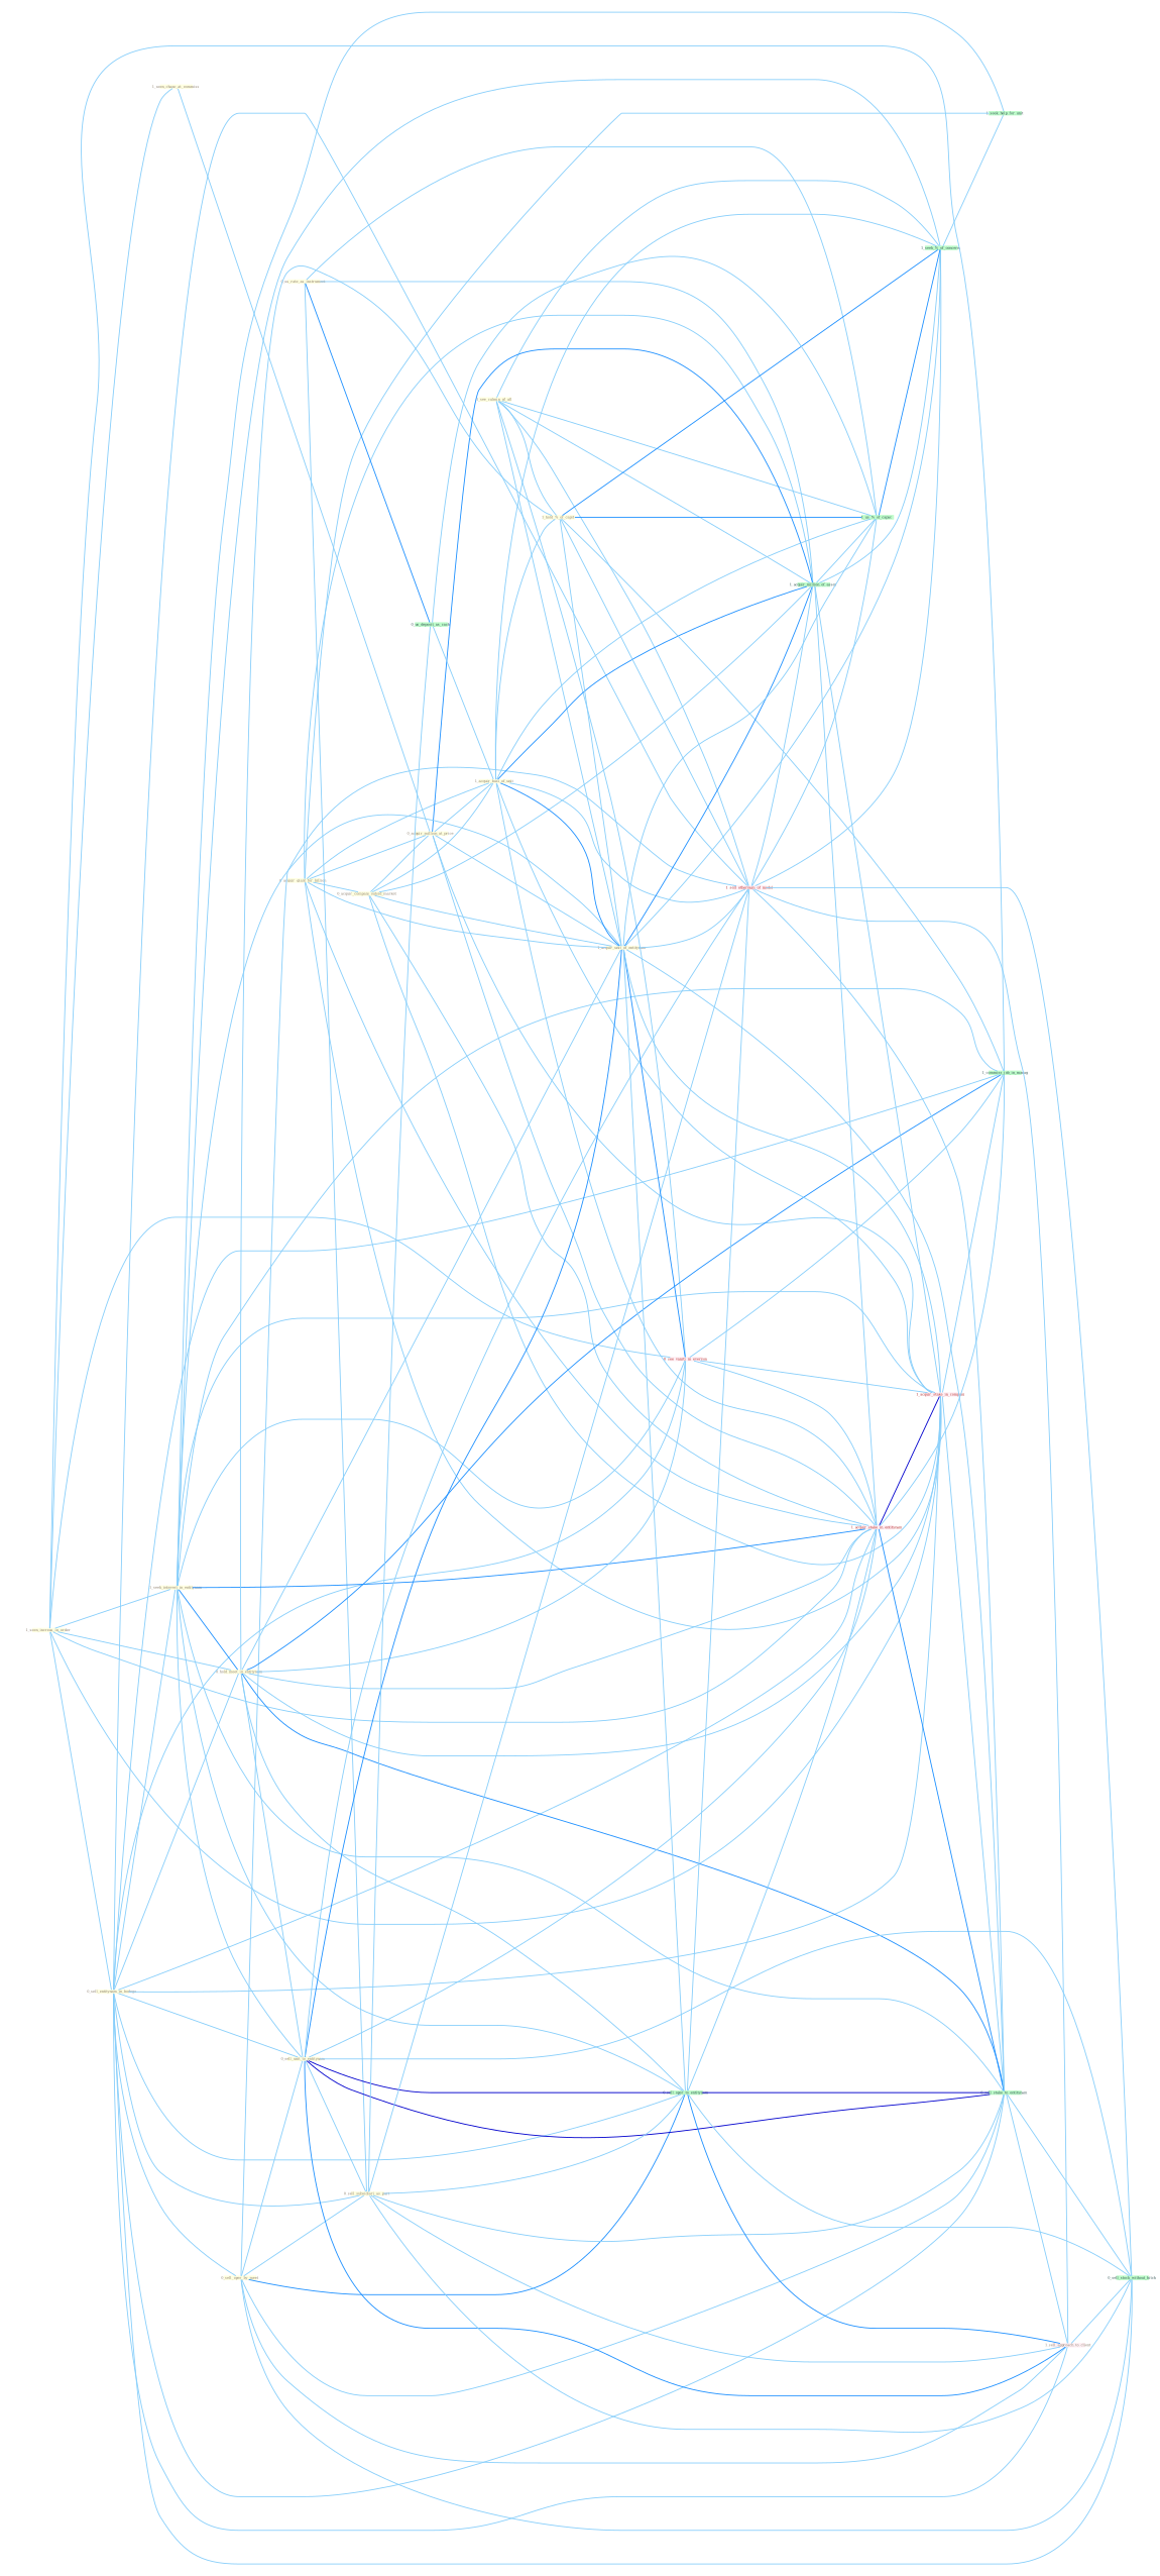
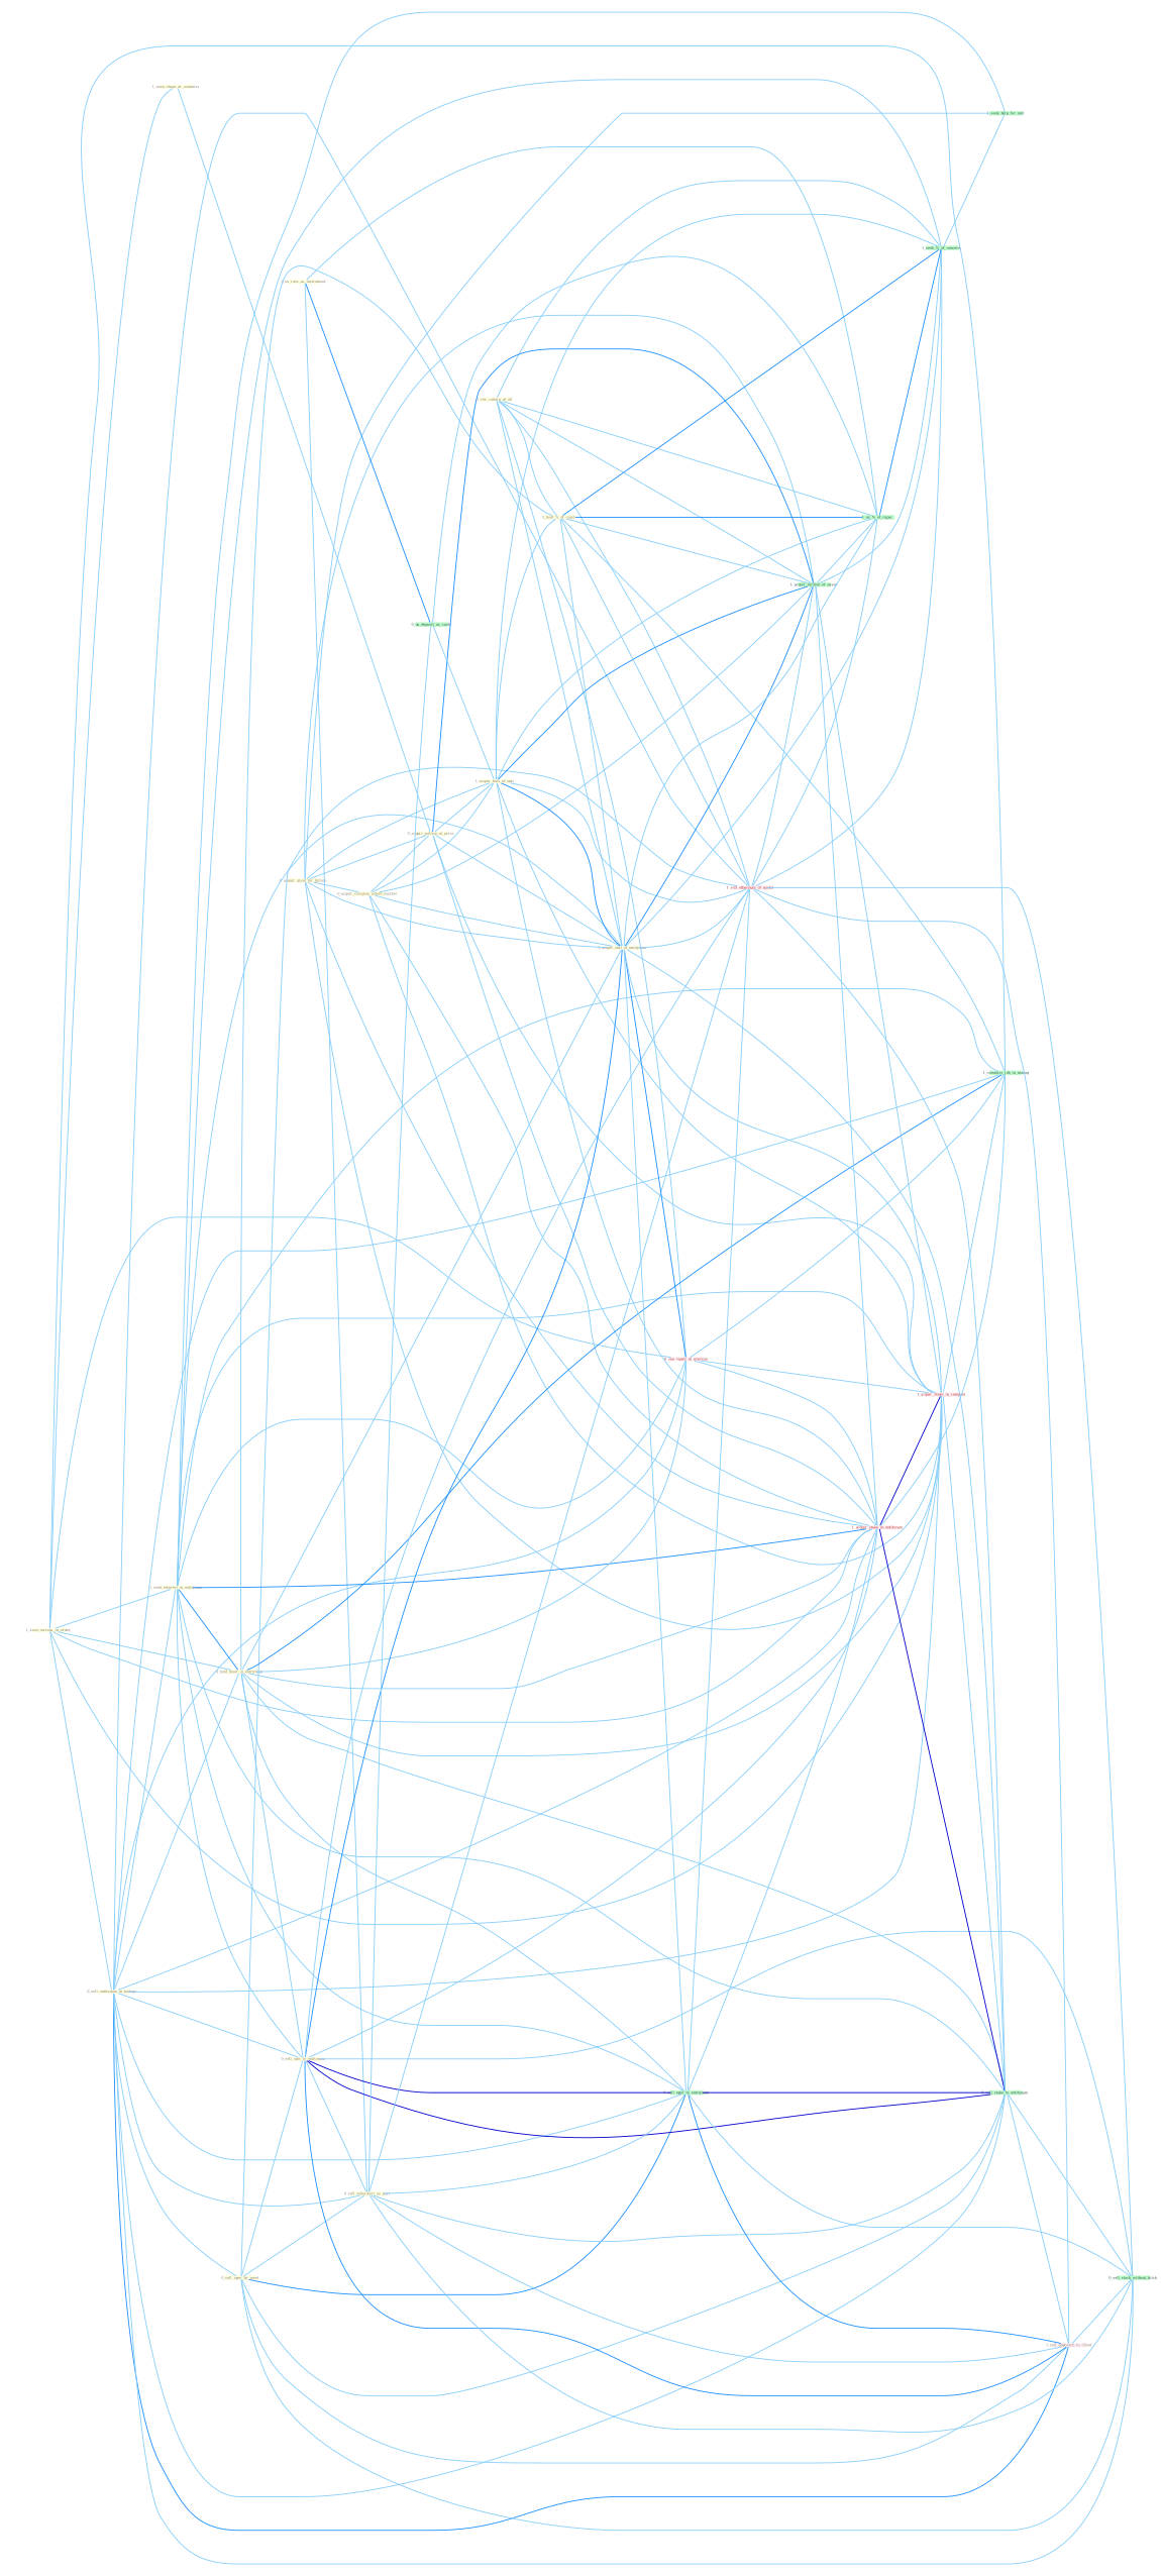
  graph {
    rankdir=LR
    node [color="#ffffe0" fixedsize=true fontcolor="#8b7d6b" fontsize=4 shape=polygon style=filled]
    edge [color="#87cefa" w=1]
    "0_acquir_giant_for_billion " [height=.06 width=.5]
    "1_seen_increas_in_order " [height=.06 width=.5]
    "1_see_culmin_of_all " [height=.06 width=.5]
    "1_seen_chanc_at_commiss " [height=.06 width=.5]
    "0_sell_entitynam_in_bodega " [height=.06 width=.5]
    "0_acquir_compani_outsid_market " [height=.06 width=.5]
    n7 [height=.06 label="0_sell_oper_by_meet" width=.5]
    "0_us_rate_as_instrument " [height=.06 width=.5]
    "0_acquir_million_at_price " [height=.06 width=.5]
    "1_seek_interest_in_entitynam " [height=.06 width=.5]
    "0_hold_meet_in_entitynam " [height=.06 width=.5]
    "1_acquir_busi_of_unit " [height=.06 width=.5]
    "0_sell_unit_to_entitynam " [height=.06 width=.5]
    "0_sell_subsidiari_as_part " [height=.06 width=.5]
    "1_hold_%_of_capit " [height=.06 width=.5]
    "1_acquir_unit_of_entitynam " [height=.06 width=.5]
    "1_sell_othernum_of_model " [color="#fff0f5" fontcolor="#b22222" height=.06 width=.5]
    "0_see_vaniti_in_everyon " [color="#fff0f5" fontcolor="#b22222" height=.06 width=.5]
    "1_acquir_stake_in_entitynam " [color="#fff0f5" fontcolor="#b22222" height=.06 width=.5]
    "1_acquir_stake_in_compani " [color="#fff0f5" fontcolor="#b22222" height=.06 width=.5]
    "1_sell_approach_to_client " [color="#fff0f5" height=.06 width=.5]
    "1_acquir_million_of_asset " [color="#BDFCC9" fontcolor="#2f4f4f" height=.06 width=.5]
    n23 [color="#BDFCC9" fontcolor="#2f4f4f" height=.06 label="1_seek_help_for_unit" width=.5]
    n24 [color="#BDFCC9" fontcolor="#2f4f4f" height=.06 label="1_commiss_job_in_manag" width=.5]
    "1_us_%_of_capac " [color="#BDFCC9" fontcolor="#2f4f4f" height=.06 width=.5]
    "1_seek_%_of_concern " [color="#BDFCC9" fontcolor="#2f4f4f" height=.06 width=.5]
    "0_sell_oper_to_entitynam " [color="#BDFCC9" fontcolor="#2f4f4f" height=.06 width=.5]
    "0_sell_stake_to_entitynam " [color="#BDFCC9" fontcolor="#2f4f4f" height=.06 width=.5]
    "0_sell_stock_without_hitch " [color="#BDFCC9" fontcolor="#2f4f4f" height=.06 width=.5]
    "0_us_deposit_as_cach " [color="#BDFCC9" fontcolor="#2f4f4f" height=.06 width=.5]
    subgraph sub_1 {
      "0_acquir_giant_for_billion "
      "1_seen_increas_in_order "
      "1_see_culmin_of_all "
      "1_seen_chanc_at_commiss "
      "0_sell_entitynam_in_bodega "
      "0_acquir_compani_outsid_market "
      n7
      "0_us_rate_as_instrument "
      "0_acquir_million_at_price "
      "1_seek_interest_in_entitynam "
      "0_hold_meet_in_entitynam "
      "1_acquir_busi_of_unit "
      "0_sell_unit_to_entitynam "
      "0_sell_subsidiari_as_part "
      "1_hold_%_of_capit "
      "1_acquir_unit_of_entitynam "
    }
    subgraph sub_2 {
      "1_sell_othernum_of_model "
      "0_see_vaniti_in_everyon "
      "1_acquir_stake_in_entitynam "
      "1_acquir_stake_in_compani "
      "1_sell_approach_to_client "
    }
    "0_acquir_giant_for_billion " -- "0_acquir_compani_outsid_market "
    "0_acquir_giant_for_billion " -- "0_acquir_million_at_price "
    "0_acquir_giant_for_billion " -- "1_acquir_busi_of_unit "
    "0_acquir_giant_for_billion " -- "1_acquir_unit_of_entitynam "
    "0_acquir_giant_for_billion " -- "1_acquir_stake_in_entitynam "
    "0_acquir_giant_for_billion " -- "1_acquir_stake_in_compani "
    "0_acquir_giant_for_billion " -- "1_acquir_million_of_asset "
    "0_acquir_giant_for_billion " -- n23
    "1_seen_increas_in_order " -- "1_seen_chanc_at_commiss "
    "1_seen_increas_in_order " -- "0_sell_entitynam_in_bodega "
    "1_seen_increas_in_order " -- "1_seek_interest_in_entitynam "
    "1_seen_increas_in_order " -- "0_hold_meet_in_entitynam "
    "1_seen_increas_in_order " -- "0_see_vaniti_in_everyon "
    "1_seen_increas_in_order " -- "1_acquir_stake_in_entitynam "
    "1_seen_increas_in_order " -- "1_acquir_stake_in_compani "
    "1_seen_increas_in_order " -- n24
    "1_see_culmin_of_all " -- "1_hold_%_of_capit "
    "1_see_culmin_of_all " -- "1_acquir_unit_of_entitynam "
    "1_see_culmin_of_all " -- "1_sell_othernum_of_model "
    "1_see_culmin_of_all " -- "0_see_vaniti_in_everyon "
    "1_see_culmin_of_all " -- "1_acquir_million_of_asset "
    "1_see_culmin_of_all " -- "1_us_%_of_capac "
    "1_see_culmin_of_all " -- "1_seek_%_of_concern "
    "1_seen_chanc_at_commiss " -- "0_acquir_million_at_price "
    "0_sell_entitynam_in_bodega " -- n7
    "0_sell_entitynam_in_bodega " -- "1_seek_interest_in_entitynam "
    "0_sell_entitynam_in_bodega " -- "0_hold_meet_in_entitynam "
    "0_sell_entitynam_in_bodega " -- "0_sell_unit_to_entitynam "
    "0_sell_entitynam_in_bodega " -- "0_sell_subsidiari_as_part "
    "0_sell_entitynam_in_bodega " -- "1_sell_othernum_of_model "
    "0_sell_entitynam_in_bodega " -- "0_see_vaniti_in_everyon "
    "0_sell_entitynam_in_bodega " -- "1_acquir_stake_in_entitynam "
    "0_sell_entitynam_in_bodega " -- "1_acquir_stake_in_compani "
-   "0_sell_entitynam_in_bodega " -- "1_sell_approach_to_client "
+   "0_sell_entitynam_in_bodega " -- "1_sell_approach_to_client " [color="#1e90ff"]
    "0_sell_entitynam_in_bodega " -- n24
    "0_sell_entitynam_in_bodega " -- "0_sell_oper_to_entitynam "
    "0_sell_entitynam_in_bodega " -- "0_sell_stake_to_entitynam "
    "0_sell_entitynam_in_bodega " -- "0_sell_stock_without_hitch "
    "0_acquir_compani_outsid_market " -- "0_acquir_million_at_price "
    "0_acquir_compani_outsid_market " -- "1_acquir_busi_of_unit "
    "0_acquir_compani_outsid_market " -- "1_acquir_unit_of_entitynam "
    "0_acquir_compani_outsid_market " -- "1_acquir_stake_in_entitynam "
    "0_acquir_compani_outsid_market " -- "1_acquir_stake_in_compani "
    "0_acquir_compani_outsid_market " -- "1_acquir_million_of_asset "
    n7 -- "0_sell_unit_to_entitynam "
    n7 -- "0_sell_subsidiari_as_part "
    n7 -- "1_sell_othernum_of_model "
    n7 -- "1_sell_approach_to_client "
    n7 -- "0_sell_oper_to_entitynam " [color="#1e90ff" w=2]
    n7 -- "0_sell_stake_to_entitynam "
    n7 -- "0_sell_stock_without_hitch "
    "0_us_rate_as_instrument " -- "0_sell_subsidiari_as_part "
    "0_us_rate_as_instrument " -- "1_us_%_of_capac "
    "0_us_rate_as_instrument " -- "0_us_deposit_as_cach " [color="#1e90ff" w=2]
    "0_acquir_million_at_price " -- "1_acquir_busi_of_unit "
    "0_acquir_million_at_price " -- "1_acquir_unit_of_entitynam "
    "0_acquir_million_at_price " -- "1_acquir_stake_in_entitynam "
    "0_acquir_million_at_price " -- "1_acquir_stake_in_compani "
    "0_acquir_million_at_price " -- "1_acquir_million_of_asset " [color="#1e90ff" w=2]
    "1_seek_interest_in_entitynam " -- "0_hold_meet_in_entitynam " [color="#1e90ff" w=2]
    "1_seek_interest_in_entitynam " -- "0_sell_unit_to_entitynam "
    "1_seek_interest_in_entitynam " -- "1_acquir_unit_of_entitynam "
    "1_seek_interest_in_entitynam " -- "0_see_vaniti_in_everyon "
    "1_seek_interest_in_entitynam " -- "1_acquir_stake_in_entitynam " [color="#1e90ff" w=2]
    "1_seek_interest_in_entitynam " -- "1_acquir_stake_in_compani "
    "1_seek_interest_in_entitynam " -- n23
    "1_seek_interest_in_entitynam " -- n24
    "1_seek_interest_in_entitynam " -- "1_seek_%_of_concern "
    "1_seek_interest_in_entitynam " -- "0_sell_oper_to_entitynam "
    "1_seek_interest_in_entitynam " -- "0_sell_stake_to_entitynam "
    "0_hold_meet_in_entitynam " -- "0_sell_unit_to_entitynam "
    "0_hold_meet_in_entitynam " -- "1_hold_%_of_capit "
    "0_hold_meet_in_entitynam " -- "1_acquir_unit_of_entitynam "
    "0_hold_meet_in_entitynam " -- "0_see_vaniti_in_everyon "
    "0_hold_meet_in_entitynam " -- "1_acquir_stake_in_entitynam " [w=2]
    "0_hold_meet_in_entitynam " -- "1_acquir_stake_in_compani "
    "0_hold_meet_in_entitynam " -- n24 [color="#1e90ff" w=2]
    "0_hold_meet_in_entitynam " -- "0_sell_oper_to_entitynam "
-   "0_hold_meet_in_entitynam " -- "0_sell_stake_to_entitynam " [color="#1e90ff"]
+   "0_hold_meet_in_entitynam " -- "0_sell_stake_to_entitynam "
    "1_acquir_busi_of_unit " -- "1_hold_%_of_capit "
    "1_acquir_busi_of_unit " -- "1_acquir_unit_of_entitynam " [color="#1e90ff" w=2]
    "1_acquir_busi_of_unit " -- "1_sell_othernum_of_model "
    "1_acquir_busi_of_unit " -- "1_acquir_stake_in_entitynam "
    "1_acquir_busi_of_unit " -- "1_acquir_stake_in_compani "
    "1_acquir_busi_of_unit " -- "1_acquir_million_of_asset " [color="#1e90ff" w=2]
    "1_acquir_busi_of_unit " -- "1_us_%_of_capac "
    "1_acquir_busi_of_unit " -- "1_seek_%_of_concern "
    "0_sell_unit_to_entitynam " -- "0_sell_subsidiari_as_part "
    "0_sell_unit_to_entitynam " -- "1_acquir_unit_of_entitynam " [color="#1e90ff" w=2]
    "0_sell_unit_to_entitynam " -- "1_sell_othernum_of_model "
    "0_sell_unit_to_entitynam " -- "1_acquir_stake_in_entitynam "
    "0_sell_unit_to_entitynam " -- "1_sell_approach_to_client " [color="#1e90ff" w=2]
    "0_sell_unit_to_entitynam " -- "0_sell_oper_to_entitynam " [color="#0000cd" w=3]
    "0_sell_unit_to_entitynam " -- "0_sell_stake_to_entitynam " [color="#0000cd" w=3]
    "0_sell_unit_to_entitynam " -- "0_sell_stock_without_hitch "
    "0_sell_subsidiari_as_part " -- "1_sell_othernum_of_model "
    "0_sell_subsidiari_as_part " -- "1_sell_approach_to_client "
    "0_sell_subsidiari_as_part " -- "0_sell_oper_to_entitynam "
    "0_sell_subsidiari_as_part " -- "0_sell_stake_to_entitynam "
    "0_sell_subsidiari_as_part " -- "0_sell_stock_without_hitch "
    "0_sell_subsidiari_as_part " -- "0_us_deposit_as_cach "
    "1_hold_%_of_capit " -- "1_acquir_unit_of_entitynam "
    "1_hold_%_of_capit " -- "1_sell_othernum_of_model "
-   "0_us_rate_as_instrument " -- "1_acquir_million_of_asset "
+   "1_hold_%_of_capit " -- "1_acquir_million_of_asset "
    "1_hold_%_of_capit " -- n24
    "1_hold_%_of_capit " -- "1_us_%_of_capac " [color="#1e90ff" w=2]
    "1_hold_%_of_capit " -- "1_seek_%_of_concern " [color="#1e90ff" w=2]
    "1_acquir_unit_of_entitynam " -- "1_sell_othernum_of_model "
    "1_acquir_unit_of_entitynam " -- "0_see_vaniti_in_everyon " [color="#1e90ff" w=2]
    "1_acquir_unit_of_entitynam " -- "1_acquir_stake_in_compani "
    "1_acquir_unit_of_entitynam " -- "1_acquir_million_of_asset " [color="#1e90ff" w=2]
    "1_acquir_unit_of_entitynam " -- "1_us_%_of_capac "
    "1_acquir_unit_of_entitynam " -- "1_seek_%_of_concern "
    "1_acquir_unit_of_entitynam " -- "0_sell_oper_to_entitynam "
    "1_acquir_unit_of_entitynam " -- "0_sell_stake_to_entitynam "
    "1_sell_othernum_of_model " -- "1_sell_approach_to_client "
    "1_sell_othernum_of_model " -- "1_acquir_million_of_asset "
    "1_sell_othernum_of_model " -- "1_us_%_of_capac "
    "1_sell_othernum_of_model " -- "1_seek_%_of_concern "
    "1_sell_othernum_of_model " -- "0_sell_stake_to_entitynam "
    "1_sell_othernum_of_model " -- "0_sell_stock_without_hitch "
    "0_see_vaniti_in_everyon " -- "1_acquir_stake_in_entitynam "
    "0_see_vaniti_in_everyon " -- "1_acquir_stake_in_compani "
    "0_see_vaniti_in_everyon " -- n24
    "1_acquir_stake_in_entitynam " -- "1_acquir_stake_in_compani " [color="#0000cd" w=3]
    "1_acquir_stake_in_entitynam " -- n24
-   "1_acquir_stake_in_entitynam " -- "0_sell_stake_to_entitynam " [color="#1e90ff" w=2]
+   "1_acquir_stake_in_entitynam " -- "0_sell_stake_to_entitynam " [color="#0000cd" w=2]
    "1_acquir_stake_in_compani " -- n24
    "1_acquir_stake_in_compani " -- "0_sell_stake_to_entitynam "
    "1_sell_approach_to_client " -- "0_sell_stock_without_hitch "
    "1_acquir_million_of_asset " -- "1_acquir_stake_in_entitynam "
    "1_acquir_million_of_asset " -- "1_acquir_stake_in_compani "
    "1_acquir_million_of_asset " -- "1_us_%_of_capac "
    "1_acquir_million_of_asset " -- "1_seek_%_of_concern "
    "1_us_%_of_capac " -- "1_seek_%_of_concern " [color="#1e90ff" w=2]
    "1_seek_%_of_concern " -- n23
    "0_sell_oper_to_entitynam " -- "1_sell_othernum_of_model "
    "0_sell_oper_to_entitynam " -- "1_acquir_stake_in_entitynam "
    "0_sell_oper_to_entitynam " -- "1_sell_approach_to_client " [color="#1e90ff" w=2]
    "0_sell_oper_to_entitynam " -- "0_sell_stake_to_entitynam " [color="#0000cd" w=3]
    "0_sell_oper_to_entitynam " -- "0_sell_stock_without_hitch "
    "0_sell_stake_to_entitynam " -- "1_sell_approach_to_client " [w=2]
    "0_sell_stake_to_entitynam " -- "0_sell_stock_without_hitch "
    "0_us_deposit_as_cach " -- "1_acquir_busi_of_unit "
    "0_us_deposit_as_cach " -- "1_us_%_of_capac "
  }
